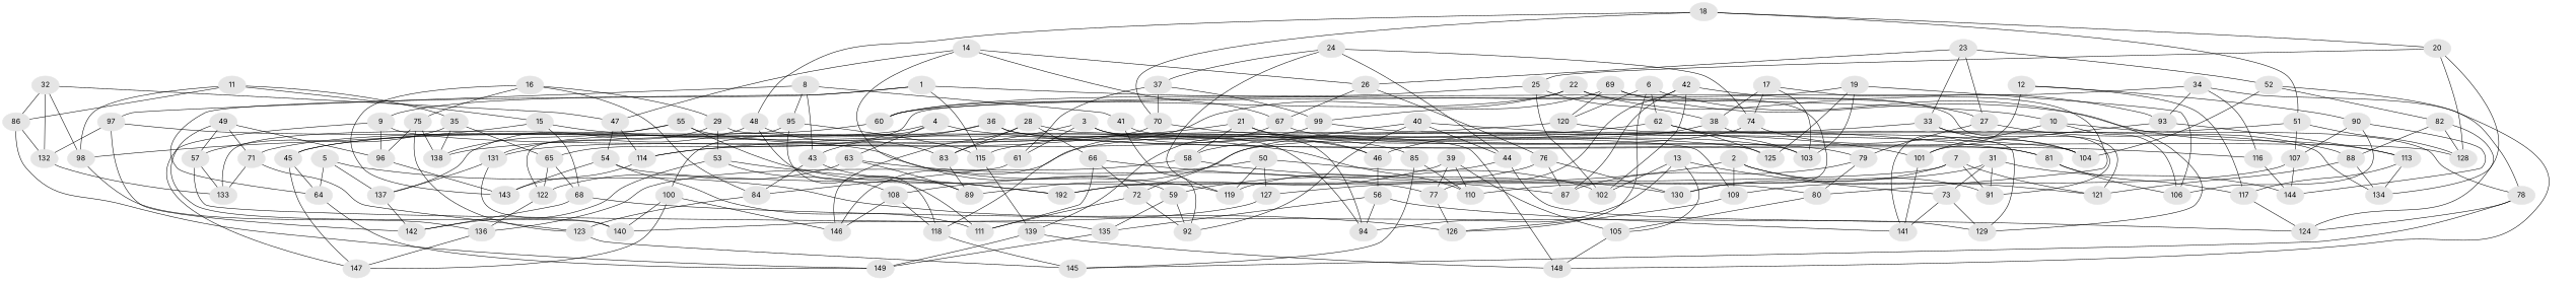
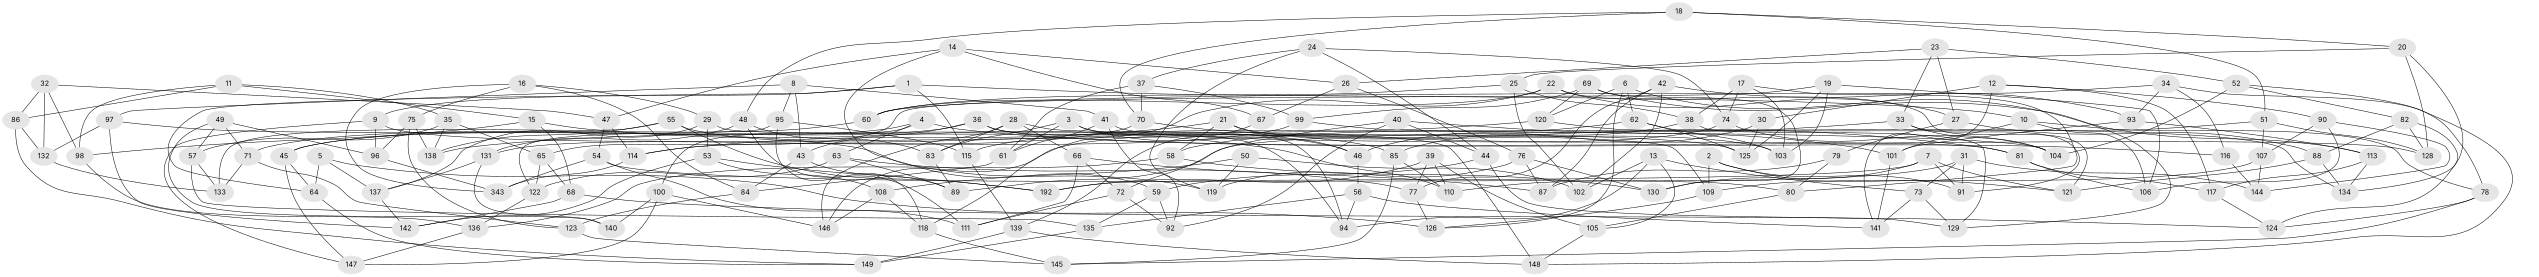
  graph {
    fontname=Inter
    node [color=gray90 fontname=Inter style=filled]
    edge [fontname=Inter]
    1
    9
    10
    64
    115
    96
    125
    147
    78
    101
    106
    149
    139
    2
    91
    109
    121
-   127
    126
    140
    3
    46
    61
    83
    94
    56
    84
    89
    4
    45
    63
    100
    116
    77
    122
    146
    144
    5
    137
    142
    6
    62
    120
    129
    103
    134
    138
    7
    n49 [label=192]
    130
    8
    41
    43
    95
    97
    92
    81
    118
    119
    132
-   143
+   143 [label=343]
    124
    145
    141
    11
    15
    35
    86
    98
    68
    110
    65
    57
    136
    12
+   30
    90
    117
    85
    107
    13
    73
    102
    105
    148
    14
    26
    47
    59
    67
    76
    114
    54
    135
    79
    16
    29
    75
    53
    123
    17
    38
    74
    80
    104
    18
    20
    48
    51
    70
    25
    128
    111
    131
    19
    60
    71
    21
    58
    22
    27
    88
    23
    33
    52
    82
    24
    37
    44
    99
    87
    28
    66
    72
    108
    31
    32
    133
    34
    93
    113
    36
    39
    40
    42
    49
    50
    55
    69
    1 -- 9
    1 -- 10
    1 -- 64
    1 -- 115
    9 -- 96
    9 -- 125
    9 -- 147
    10 -- 78
    10 -- 101
    10 -- 106
    64 -- 149
    115 -- 139
    96 -- 143
    78 -- 124
    78 -- 145
    101 -- 141
    139 -- 149
    139 -- 148
    2 -- 91
    2 -- 109
    2 -- 121
-   2 -- 127
    109 -- 126
-   127 -- 140
    3 -- 46
    3 -- 61
    3 -- 83
    3 -- 94
    46 -- 56
    61 -- 84
    83 -- 89
    56 -- 94
    56 -- 141
    56 -- 135
    84 -- 123
    4 -- 45
    4 -- 63
    4 -- 100
    4 -- 116
    45 -- 64
    45 -- 147
    63 -- 89
    63 -- 77
    63 -- 122
    100 -- 147
    100 -- 140
    100 -- 146
    116 -- 144
    77 -- 126
    122 -- 136
    5 -- 64
    5 -- 126
    5 -- 137
    137 -- 142
    6 -- 126
    6 -- 62
    6 -- 120
    6 -- 129
    62 -- 115
    62 -- 125
    62 -- 103
    120 -- 134
    120 -- 138
    7 -- 91
    7 -- 121
    7 -- n49
    7 -- 130
    8 -- 41
    8 -- 43
    8 -- 95
    8 -- 97
+   41 -- 61
    41 -- 92
    41 -- 81
    43 -- 84
    43 -- 89
    95 -- 115
    95 -- 122
    95 -- 118
    97 -- 142
    97 -- 119
    97 -- 132
    81 -- 106
    81 -- 117
    118 -- 145
    132 -- 133
    11 -- 15
    11 -- 35
    11 -- 86
    11 -- 98
    15 -- 98
    15 -- 68
    15 -- 110
    35 -- 138
    35 -- 65
    35 -- 57
    86 -- 149
    86 -- 132
    98 -- 136
    68 -- 142
    68 -- 124
    65 -- 122
    65 -- 68
    57 -- 135
    57 -- 133
    136 -- 147
    12 -- 141
+   12 -- 30
    12 -- 90
    12 -- 117
+   30 -- 125
+   30 -- 85
    90 -- 106
    90 -- 144
    90 -- 107
    117 -- 124
    85 -- 145
    85 -- 110
    107 -- 109
    107 -- 144
    13 -- 94
    13 -- 73
    13 -- 102
    13 -- 105
    73 -- 129
    73 -- 141
    105 -- 148
    14 -- 26
    14 -- 47
    14 -- 59
    14 -- 67
    26 -- 67
    26 -- 76
    47 -- 114
    47 -- 54
    59 -- 92
    59 -- 135
    67 -- 139
-   67 -- 79
    76 -- 130
    76 -- 119
    76 -- 87
    114 -- 143
    54 -- 143
    54 -- 80
    54 -- 111
    135 -- 149
    79 -- 80
    79 -- 87
    16 -- 84
    16 -- 143
    16 -- 29
    16 -- 75
    29 -- 109
    29 -- 137
    29 -- 53
    75 -- 96
    75 -- 138
    75 -- 123
    53 -- 142
    53 -- n49
    53 -- 108
    123 -- 145
    17 -- 103
    17 -- 38
    17 -- 74
    17 -- 80
    38 -- 46
    38 -- 129
    74 -- 146
    74 -- 104
    80 -- 105
    18 -- 20
    18 -- 48
    18 -- 51
    18 -- 70
    20 -- 134
    20 -- 25
    20 -- 128
    48 -- 83
    48 -- 111
    48 -- 131
    51 -- 89
    51 -- 107
    51 -- 128
    70 -- 81
    70 -- 131
    25 -- 102
    25 -- 38
    25 -- 60
    131 -- 140
    131 -- 137
    19 -- 125
    19 -- 106
    19 -- 103
    19 -- 60
    60 -- 71
    71 -- 123
    71 -- 133
    21 -- 46
    21 -- 103
    21 -- 114
    21 -- 58
    58 -- 130
    58 -- 136
    22 -- 121
    22 -- 118
    22 -- 60
    22 -- 27
    27 -- 79
    27 -- 88
    88 -- 121
    88 -- 134
    23 -- 26
    23 -- 27
    23 -- 33
    23 -- 52
    33 -- 91
    33 -- 104
    33 -- 58
    52 -- 78
    52 -- 104
    52 -- 82
    82 -- 124
    82 -- 128
    82 -- 88
    24 -- 119
    24 -- 74
    24 -- 37
    24 -- 44
    37 -- 61
    37 -- 70
    37 -- 99
    44 -- 129
    44 -- 59
    99 -- 114
    99 -- 104
    28 -- 83
    28 -- 146
    28 -- 148
    28 -- 66
    66 -- 111
    66 -- 87
    66 -- 72
    72 -- 92
    72 -- 111
    108 -- 146
    108 -- 118
    31 -- 91
    31 -- 144
    31 -- 110
    31 -- 73
    32 -- 132
    32 -- 86
    32 -- 98
    32 -- 47
    34 -- 116
    34 -- 65
    34 -- 148
    34 -- 93
    93 -- 101
    93 -- 113
    113 -- 134
    113 -- 117
    36 -- 94
    36 -- 45
    36 -- 43
    36 -- 128
    39 -- 77
    39 -- n49
    39 -- 110
    39 -- 105
    40 -- 101
    40 -- 92
    40 -- 44
    40 -- 72
    42 -- 77
    42 -- 102
    42 -- 87
    42 -- 93
    49 -- 96
    49 -- 140
    49 -- 57
    49 -- 71
-   50 -- 127
    50 -- 119
    50 -- 102
    50 -- 108
    55 -- 138
    55 -- n49
    55 -- 85
    55 -- 133
    69 -- 120
    69 -- 130
    69 -- 99
    69 -- 113
  }
